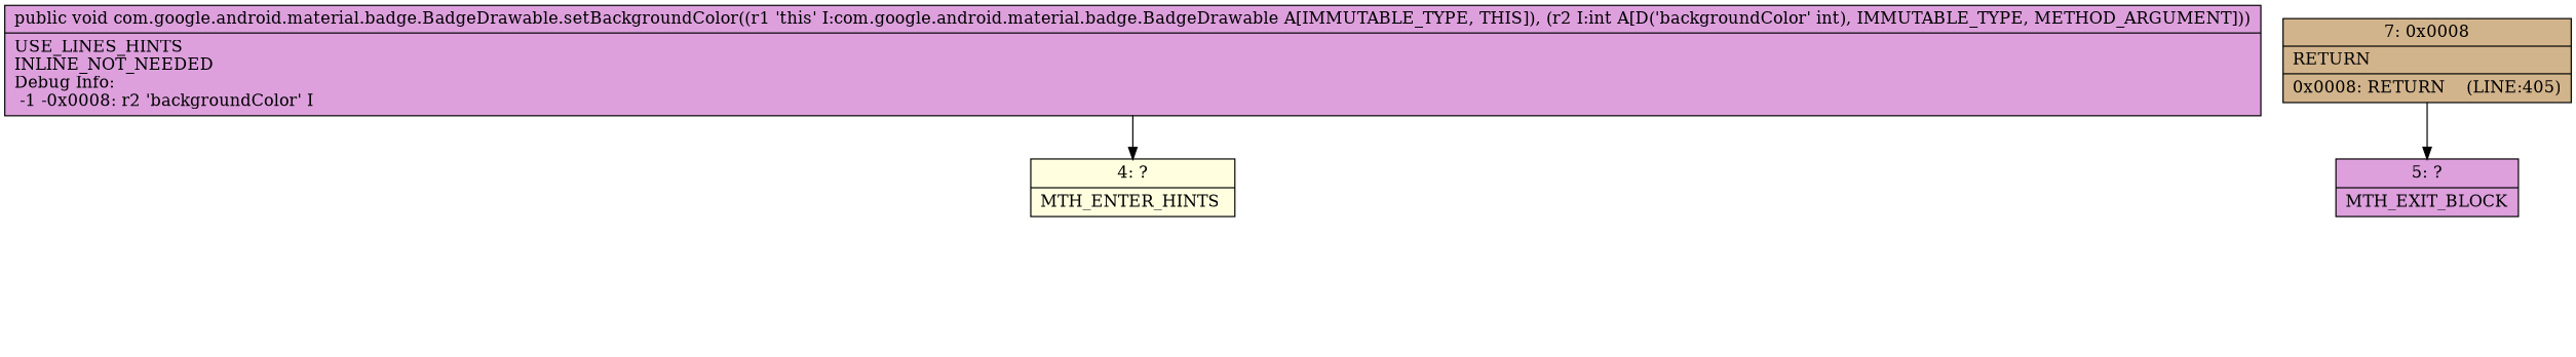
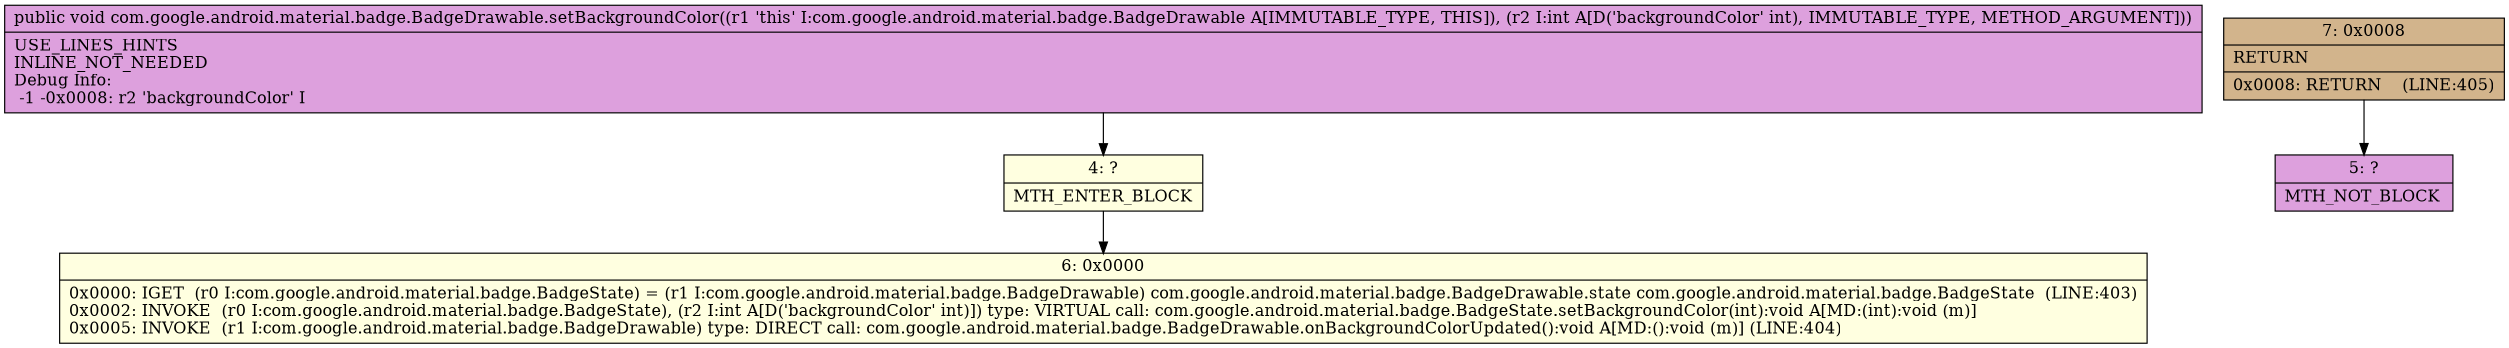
  digraph {
    node [fillcolor=lightyellow shape=record style=filled]
-   n1 [label="{4\:\ ?|MTH_ENTER_HINTS\l}"]
+   n1 [label="{4\:\ ?|MTH_ENTER_BLOCK\l}"]
+   n2 [label="{6\:\ 0x0000|0x0000: IGET  (r0 I:com.google.android.material.badge.BadgeState) = (r1 I:com.google.android.material.badge.BadgeDrawable) com.google.android.material.badge.BadgeDrawable.state com.google.android.material.badge.BadgeState  (LINE:403)\l0x0002: INVOKE  (r0 I:com.google.android.material.badge.BadgeState), (r2 I:int A[D('backgroundColor' int)]) type: VIRTUAL call: com.google.android.material.badge.BadgeState.setBackgroundColor(int):void A[MD:(int):void (m)]\l0x0005: INVOKE  (r1 I:com.google.android.material.badge.BadgeDrawable) type: DIRECT call: com.google.android.material.badge.BadgeDrawable.onBackgroundColorUpdated():void A[MD:():void (m)] (LINE:404)\l}"]
    n3 [fillcolor=tan label="{7\:\ 0x0008|RETURN\l|0x0008: RETURN    (LINE:405)\l}"]
-   n4 [fillcolor=plum label="{5\:\ ?|MTH_EXIT_BLOCK\l}"]
+   n4 [fillcolor=plum label="{5\:\ ?|MTH_NOT_BLOCK\l}"]
    n5 [fillcolor=plum label="{public void com.google.android.material.badge.BadgeDrawable.setBackgroundColor((r1 'this' I:com.google.android.material.badge.BadgeDrawable A[IMMUTABLE_TYPE, THIS]), (r2 I:int A[D('backgroundColor' int), IMMUTABLE_TYPE, METHOD_ARGUMENT]))  | USE_LINES_HINTS\lINLINE_NOT_NEEDED\lDebug Info:\l  \-1 \-0x0008: r2 'backgroundColor' I\l}"]
+   n1 -> n2
    n3 -> n4
    n5 -> n1
  }
